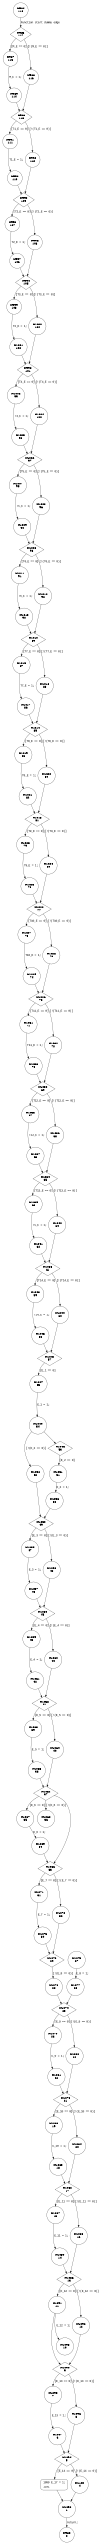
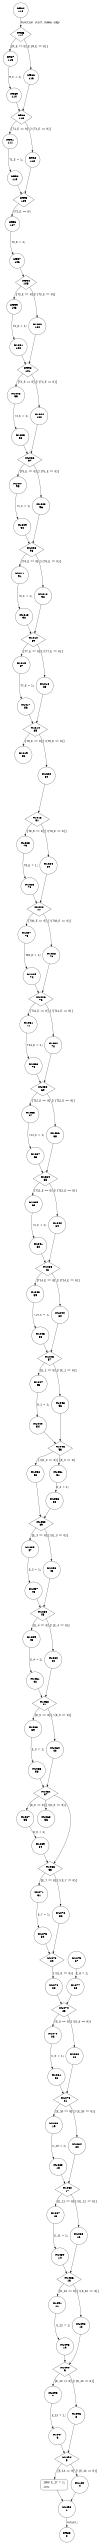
  digraph {
    node [shape=circle]
    edge [fontname="Courier New"]
    n1 [label="N984\n118"]
    n2 [label="N985\n117" shape=diamond]
    n3 [label="N987\n115"]
    n4 [label="N988\n116"]
    n5 [label="N989\n114"]
    n6 [label="N986\n113" shape=diamond]
    n7 [label="N991\n111"]
    n8 [label="N992\n112"]
    n9 [label="N993\n110"]
    n10 [label="N990\n109" shape=diamond]
    n11 [label="N995\n107"]
-   n12 [label="N996\n108"]
    n13 [label="N997\n106"]
    n14 [label="N994\n105" shape=diamond]
    n15 [label="N999\n103"]
    n16 [label="N1000\n104"]
    n17 [label="N1001\n102"]
    n18 [label="N998\n101" shape=diamond]
    n19 [label="N1003\n99"]
    n20 [label="N1004\n100"]
    n21 [label="N1005\n98"]
    n22 [label="N1002\n97" shape=diamond]
    n23 [label="N1007\n95"]
    n24 [label="N1008\n96"]
    n25 [label="N1009\n94"]
    n26 [label="N1006\n93" shape=diamond]
    n27 [label="N1011\n91"]
    n28 [label="N1012\n92"]
    n29 [label="N1013\n90"]
    n30 [label="N1010\n89" shape=diamond]
    n31 [label="N1015\n87"]
    n32 [label="N1016\n88"]
    n33 [label="N1017\n86"]
    n34 [label="N1014\n85" shape=diamond]
    n35 [label="N1019\n83"]
    n36 [label="N1020\n84"]
-   n37 [label="N1021\n82"]
    n38 [label="N1018\n81" shape=diamond]
    n39 [label="N1023\n79"]
    n40 [label="N1024\n80"]
    n41 [label="N1025\n78"]
    n42 [label="N1022\n77" shape=diamond]
    n43 [label="N1027\n75"]
    n44 [label="N1028\n76"]
    n45 [label="N1029\n74"]
    n46 [label="N1026\n73" shape=diamond]
    n47 [label="N1031\n71"]
    n48 [label="N1032\n72"]
    n49 [label="N1033\n70"]
    n50 [label="N1030\n69" shape=diamond]
    n51 [label="N1035\n67"]
    n52 [label="N1036\n68"]
    n53 [label="N1037\n66"]
    n54 [label="N1034\n65" shape=diamond]
    n55 [label="N1039\n63"]
    n56 [label="N1040\n64"]
    n57 [label="N1041\n62"]
    n58 [label="N1038\n61" shape=diamond]
    n59 [label="N1043\n59"]
    n60 [label="N1044\n60"]
    n61 [label="N1045\n58"]
    n62 [label="N1042\n57" shape=diamond]
    n63 [label="N1047\n55"]
+   n64 [label="N1048\n56"]
    n65 [label="N1049\n54"]
    n66 [label="N1046\n53" shape=diamond]
    n67 [label="N1051\n51"]
    n68 [label="N1052\n52"]
    n69 [label="N1053\n50"]
    n70 [label="N1050\n49" shape=diamond]
    n71 [label="N1055\n47"]
    n72 [label="N1056\n48"]
    n73 [label="N1057\n46"]
    n74 [label="N1054\n45" shape=diamond]
    n75 [label="N1059\n43"]
    n76 [label="N1060\n44"]
    n77 [label="N1061\n42"]
    n78 [label="N1058\n41" shape=diamond]
    n79 [label="N1063\n39"]
    n80 [label="N1064\n40"]
    n81 [label="N1065\n38"]
    n82 [label="N1062\n37" shape=diamond]
    n83 [label="N1067\n35"]
    n84 [label="N1068\n36"]
    n85 [label="N1066\n33" shape=diamond]
    n86 [label="N1069\n34"]
    n87 [label="N1071\n31"]
    n88 [label="N1072\n32"]
    n89 [label="N1073\n30"]
    n90 [label="N1070\n29" shape=diamond]
    n91 [label="N1076\n28"]
    n92 [label="N1075\n27"]
    n93 [label="N1077\n26"]
    n94 [label="N1074\n25" shape=diamond]
    n95 [label="N1079\n23"]
    n96 [label="N1080\n24"]
    n97 [label="N1081\n22"]
    n98 [label="N1078\n21" shape=diamond]
    n99 [label="N1083\n19"]
    n100 [label="N1084\n20"]
    n101 [label="N1085\n18"]
    n102 [label="N1082\n17" shape=diamond]
    n103 [label="N1087\n15"]
    n104 [label="N1088\n16"]
    n105 [label="N1089\n14"]
    n106 [label="N1086\n13" shape=diamond]
    n107 [label="N1091\n11"]
    n108 [label="N1092\n12"]
    n109 [label="N1093\n10"]
    n110 [label="N1090\n9" shape=diamond]
    n111 [label="N1095\n7"]
    n112 [label="N1096\n8"]
    n113 [label="N1097\n6"]
    n114 [label="N1094\n5" shape=diamond]
    n115 [fillcolor=white fontname="Courier New" label=<<table border="0" cellborder="0" cellpadding="3" bgcolor="white"><tr><td align="right">1099</td><td align="left">E_17 = 1;</td></tr><tr><td align="right">1101</td><td align="left"></td></tr></table>> penwidth=1 shape=Mrecord style="filled,bold"]
    n116 [label="N1100\n4"]
    n117 [label="N1098\n1"]
    n118 [label="N983\n0"]
    n1 -> n2 [label="Function start dummy edge"]
    n2 -> n3 [label="[M_E == 0]"]
    n2 -> n4 [label="[!(M_E == 0)]"]
    n3 -> n5 [label="M_E = 1;"]
    n4 -> n6
    n5 -> n6
    n6 -> n7 [label="[T1_E == 0]"]
    n6 -> n8 [label="[!(T1_E == 0)]"]
    n7 -> n9 [label="T1_E = 1;"]
    n8 -> n10
    n9 -> n10
    n10 -> n11 [label="[T2_E == 0]"]
-   n10 -> n12 [label="[!(T2_E == 0)]"]
    n11 -> n13 [label="T2_E = 1;"]
-   n12 -> n14
    n13 -> n14
    n14 -> n15 [label="[T3_E == 0]"]
    n14 -> n16 [label="[!(T3_E == 0)]"]
    n15 -> n17 [label="T3_E = 1;"]
    n16 -> n18
    n17 -> n18
    n18 -> n19 [label="[T4_E == 0]"]
    n18 -> n20 [label="[!(T4_E == 0)]"]
    n19 -> n21 [label="T4_E = 1;"]
    n20 -> n22
    n21 -> n22
    n22 -> n23 [label="[T5_E == 0]"]
    n22 -> n24 [label="[!(T5_E == 0)]"]
    n23 -> n25 [label="T5_E = 1;"]
    n24 -> n26
    n25 -> n26
    n26 -> n27 [label="[T6_E == 0]"]
    n26 -> n28 [label="[!(T6_E == 0)]"]
    n27 -> n29 [label="T6_E = 1;"]
    n28 -> n30
    n29 -> n30
    n30 -> n31 [label="[T7_E == 0]"]
    n30 -> n32 [label="[!(T7_E == 0)]"]
    n31 -> n33 [label="T7_E = 1;"]
    n32 -> n34
    n33 -> n34
    n34 -> n35 [label="[T8_E == 0]"]
    n34 -> n36 [label="[!(T8_E == 0)]"]
-   n35 -> n37 [label="T8_E = 1;"]
    n36 -> n38
-   n37 -> n38
    n38 -> n39 [label="[T9_E == 0]"]
    n38 -> n40 [label="[!(T9_E == 0)]"]
    n39 -> n41 [label="T9_E = 1;"]
    n40 -> n42
    n41 -> n42
    n42 -> n43 [label="[T10_E == 0]"]
    n42 -> n44 [label="[!(T10_E == 0)]"]
    n43 -> n45 [label="T10_E = 1;"]
    n44 -> n46
    n45 -> n46
    n46 -> n47 [label="[T11_E == 0]"]
    n46 -> n48 [label="[!(T11_E == 0)]"]
    n47 -> n49 [label="T11_E = 1;"]
    n48 -> n50
    n49 -> n50
    n50 -> n51 [label="[T12_E == 0]"]
    n50 -> n52 [label="[!(T12_E == 0)]"]
    n51 -> n53 [label="T12_E = 1;"]
    n52 -> n54
    n53 -> n54
    n54 -> n55 [label="[T13_E == 0]"]
    n54 -> n56 [label="[!(T13_E == 0)]"]
    n55 -> n57 [label="T5_E = 1;"]
    n56 -> n58
    n57 -> n58
    n58 -> n59 [label="[T14_E == 0]"]
    n58 -> n60 [label="[!(T14_E == 0)]"]
    n59 -> n61 [label="T14_E = 1;"]
    n60 -> n62
    n61 -> n62
    n62 -> n63 [label="[E_1 == 0]"]
+   n62 -> n64 [label="[!(E_1 == 0)]"]
    n63 -> n65 [label="E_1 = 1;"]
+   n64 -> n66
    n65 -> n66
    n66 -> n67 [label="[E_2 == 0]"]
-   n65 -> n68 [label="[!(E_2 == 0)]"]
+   n66 -> n68 [label="[!(E_2 == 0)]"]
    n67 -> n69 [label="E_2 = 1;"]
    n68 -> n70
    n69 -> n70
    n70 -> n71 [label="[E_3 == 0]"]
    n70 -> n72 [label="[!(E_3 == 0)]"]
    n71 -> n73 [label="E_3 = 1;"]
    n72 -> n74
    n73 -> n74
    n74 -> n75 [label="[E_4 == 0]"]
    n74 -> n76 [label="[!(E_4 == 0)]"]
    n75 -> n77 [label="E_4 = 1;"]
    n76 -> n78
    n77 -> n78
    n78 -> n79 [label="[E_5 == 0]"]
    n78 -> n80 [label="[!(E_5 == 0)]"]
    n79 -> n81 [label="E_5 = 1;"]
    n80 -> n82
    n81 -> n82
    n82 -> n83 [label="[E_6 == 0]"]
    n82 -> n84 [label="[!(E_6 == 0)]"]
    n82 -> n85
    n83 -> n86 [label="E_6 = 1;"]
    n85 -> n87 [label="[E_7 == 0]"]
    n85 -> n88 [label="[!(E_7 == 0)]"]
    n86 -> n85
    n87 -> n89 [label="E_7 = 1;"]
    n88 -> n90
    n89 -> n90
    n90 -> n91 [label="[!(E_8 == 0)]"]
    n91 -> n94
    n92 -> n93 [label="E_8 = 1;"]
    n93 -> n94
    n94 -> n95 [label="[E_9 == 0]"]
    n94 -> n96 [label="[!(E_9 == 0)]"]
    n95 -> n97 [label="E_9 = 1;"]
    n96 -> n98
    n97 -> n98
    n98 -> n99 [label="[E_10 == 0]"]
    n98 -> n100 [label="[!(E_10 == 0)]"]
    n99 -> n101 [label="E_10 = 1;"]
    n100 -> n102
    n101 -> n102
    n102 -> n103 [label="[E_11 == 0]"]
    n102 -> n104 [label="[!(E_11 == 0)]"]
    n103 -> n105 [label="E_11 = 1;"]
    n104 -> n106
    n105 -> n106
    n106 -> n107 [label="[E_12 == 0]"]
    n106 -> n108 [label="[!(E_12 == 0)]"]
    n107 -> n109 [label="E_12 = 1;"]
    n108 -> n110
-   n107 -> n110
+   n109 -> n110
    n110 -> n111 [label="[E_13 == 0]"]
    n110 -> n112 [label="[!(E_13 == 0)]"]
    n111 -> n113 [label="E_13 = 1;"]
    n112 -> n114
    n113 -> n114
    n114 -> n115 [label="[E_14 == 0]"]
    n114 -> n116 [label="[!(E_14 == 0)]"]
    n115 -> n117 [fontname=""]
    n116 -> n117
    n117 -> n118 [label="return;"]
  }
